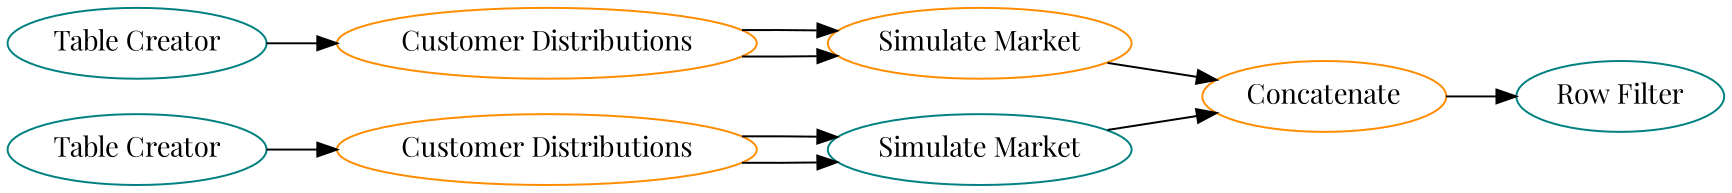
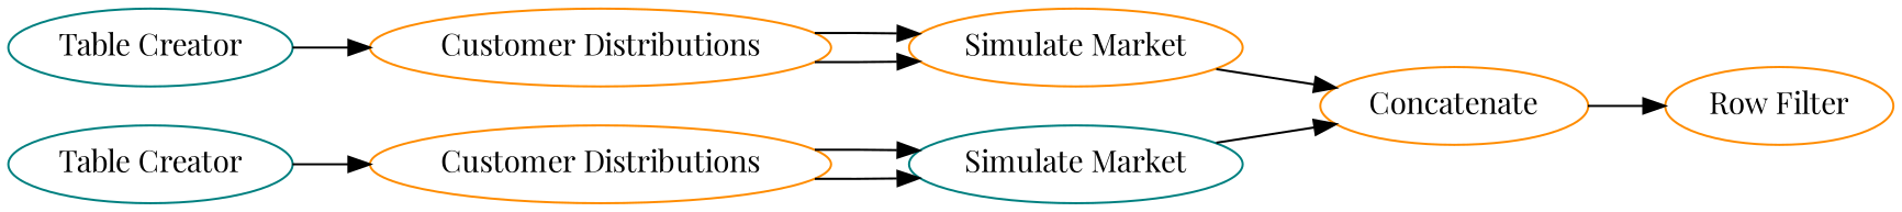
  digraph {
    rankdir=LR
    fontname="Playfair Display"
    node [color=darkorange fontname="Playfair Display"]
    edge [fontname="Playfair Display"]
    n1 [label="Table Creator" color=teal]
    n2 [label="Customer Distributions"]
    n3 [label="Simulate Market"]
    n4 [label=Concatenate]
    n5 [label="Customer Distributions"]
    n6 [label="Simulate Market" color=teal]
    n7 [label="Table Creator" color=teal]
-   n8 [label="Row Filter" color=teal]
+   n8 [label="Row Filter"]
    n1 -> n2
    n2 -> n3
    n2 -> n3
    n3 -> n4
    n4 -> n8
    n5 -> n6
    n5 -> n6
    n6 -> n4
    n7 -> n5
  }
